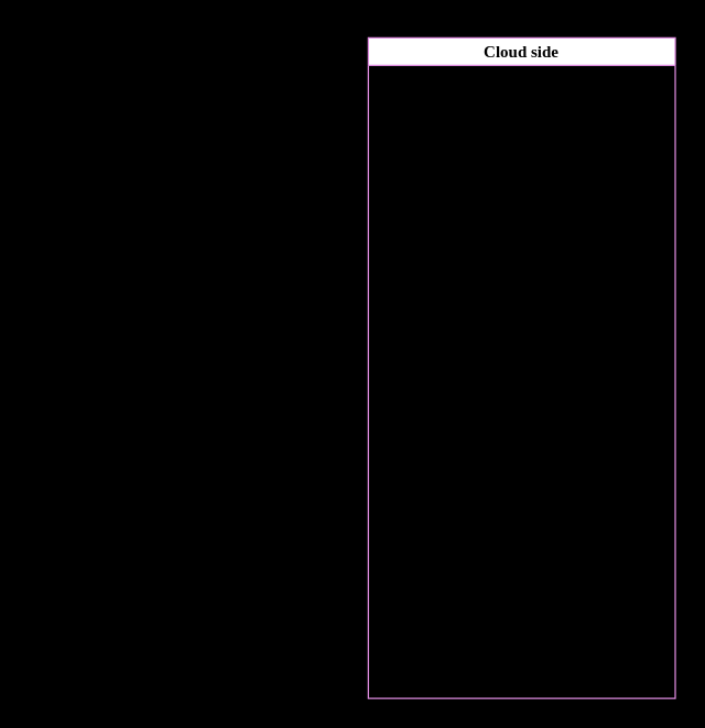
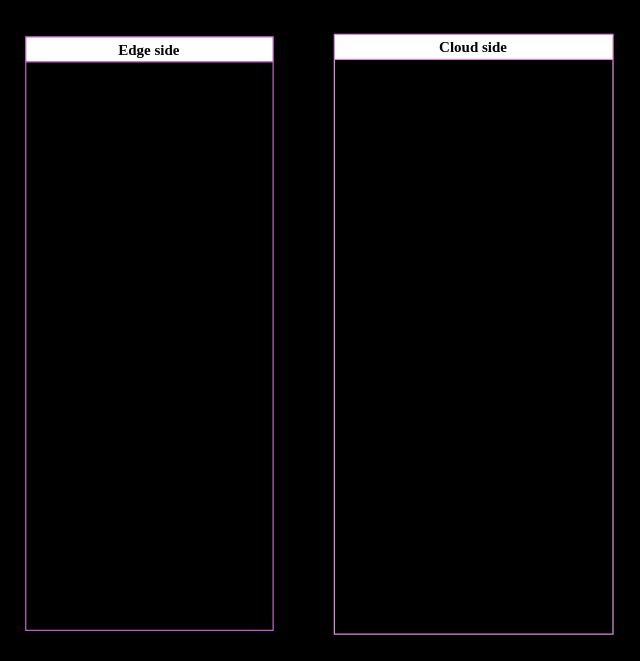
  <mxCell id="0" />
  <mxCell id="1" parent="0" />
  <mxCell id="2" style="edgeStyle=orthogonalEdgeStyle;rounded=0;orthogonalLoop=1;jettySize=auto;html=1;exitX=0.75;exitY=0;exitDx=0;exitDy=0;" edge="1" parent="1" source="3"><mxGeometry relative="1" as="geometry"><mxPoint x="359" y="20" as="targetPoint" /></mxGeometry></mxCell>
  <mxCell id="3" value="Cloud side" style="swimlane;startSize=20;fontFamily=Verdana;strokeColor=#dc8add;" vertex="1" parent="1"><mxGeometry x="267" y="26" width="223" height="480" as="geometry" /></mxCell>
+ <mxCell id="4" value="Edge side" style="swimlane;startSize=20;fontFamily=Verdana;strokeColor=#c061cb;" vertex="1" parent="1"><mxGeometry x="20" y="28" width="198" height="475" as="geometry" /></mxCell>
